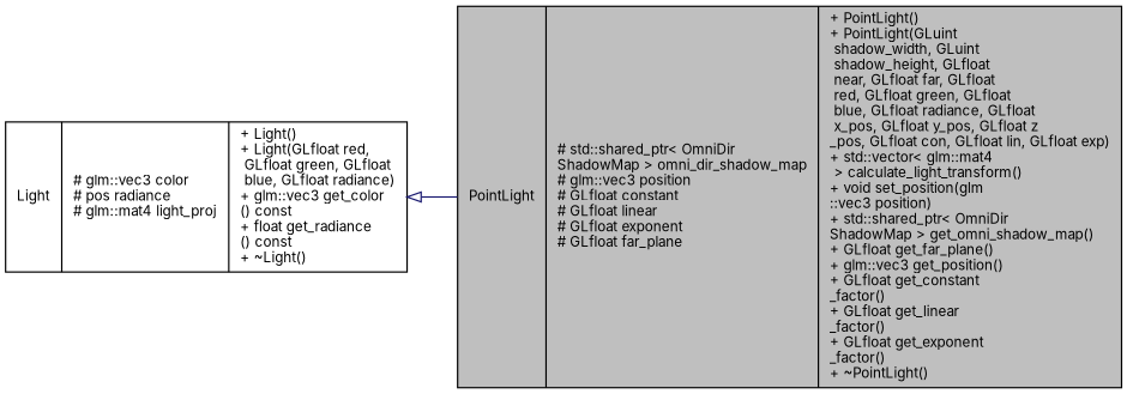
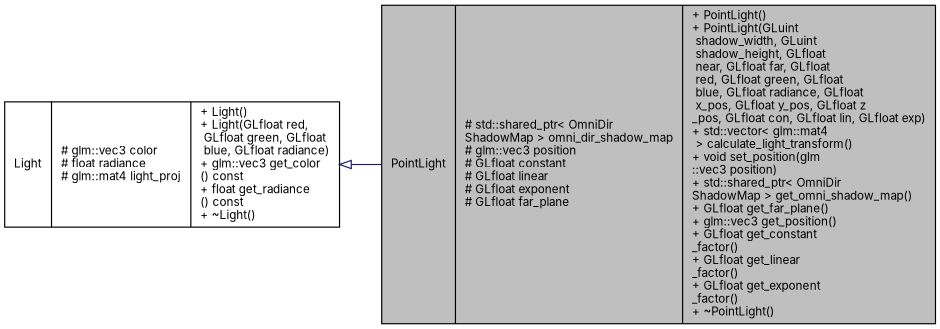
  digraph {
    rankdir=LR
    fontname=Inter
    node [color=black fontname=Inter fontsize=10 shape=record]
    n1 [fillcolor=grey75 fontcolor=black height=0.2 label="{PointLight\n|# std::shared_ptr\< OmniDir\lShadowMap \> omni_dir_shadow_map\l# glm::vec3 position\l# GLfloat constant\l# GLfloat linear\l# GLfloat exponent\l# GLfloat far_plane\l|+  PointLight()\l+  PointLight(GLuint\l shadow_width, GLuint\l shadow_height, GLfloat\l near, GLfloat far, GLfloat\l red, GLfloat green, GLfloat\l blue, GLfloat radiance, GLfloat\l x_pos, GLfloat y_pos, GLfloat z\l_pos, GLfloat con, GLfloat lin, GLfloat exp)\l+ std::vector\< glm::mat4\l \> calculate_light_transform()\l+ void set_position(glm\l::vec3 position)\l+ std::shared_ptr\< OmniDir\lShadowMap \> get_omni_shadow_map()\l+ GLfloat get_far_plane()\l+ glm::vec3 get_position()\l+ GLfloat get_constant\l_factor()\l+ GLfloat get_linear\l_factor()\l+ GLfloat get_exponent\l_factor()\l+  ~PointLight()\l}" style=filled width=0.4]
-   n2 [height=0.2 label="{Light\n|# glm::vec3 color\l# pos radiance\l# glm::mat4 light_proj\l|+  Light()\l+  Light(GLfloat red,\l GLfloat green, GLfloat\l blue, GLfloat radiance)\l+ glm::vec3 get_color\l() const\l+ float get_radiance\l() const\l+  ~Light()\l}" width=0.4]
+   n2 [height=0.2 label="{Light\n|# glm::vec3 color\l# float radiance\l# glm::mat4 light_proj\l|+  Light()\l+  Light(GLfloat red,\l GLfloat green, GLfloat\l blue, GLfloat radiance)\l+ glm::vec3 get_color\l() const\l+ float get_radiance\l() const\l+  ~Light()\l}" width=0.4]
    n2 -> n1 [arrowtail=onormal color=midnightblue dir=back fontname=Inter fontsize=10 labelfontname=Helvetica labelfontsize=10 style=solid]
  }
